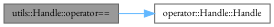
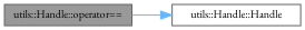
  digraph {
    rankdir=LR
    fontname="EB Garamond"
    node [fontname="EB Garamond" fontsize=10 shape=box style=filled]
    n1 [color=gray40 fillcolor=grey60 fontcolor=black height=0.2 label="utils::Handle::operator==" width=0.4]
-   n2 [color=grey40 fillcolor=white height=0.2 label="operator::Handle::Handle" width=0.4]
+   n2 [color=grey40 fillcolor=white height=0.2 label="utils::Handle::Handle" width=0.4]
    n1 -> n2 [color=steelblue1 fontname="EB Garamond" fontsize=10 labelfontname=Helvetica labelfontsize=10 style=solid]
  }
